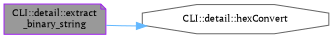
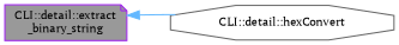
  digraph {
    rankdir=LR
    fontname="PT Serif"
    node [fontname="PT Serif" fontsize=10 style=filled]
    n1 [color=purple fillcolor=grey60 fontcolor=black height=0.2 label="CLI::detail::extract\l_binary_string" shape=note width=0.4]
    n2 [color=gray40 fillcolor=white height=0.2 label="CLI::detail::hexConvert" shape=octagon width=0.4]
-   n1 -> n2 [color=steelblue1 fontname="PT Serif" fontsize=10 labelfontname=Helvetica labelfontsize=10 style=solid]
+   n2 -> n1 [color=steelblue1 fontname="PT Serif" fontsize=10 labelfontname=Helvetica labelfontsize=10 style=solid]
  }
